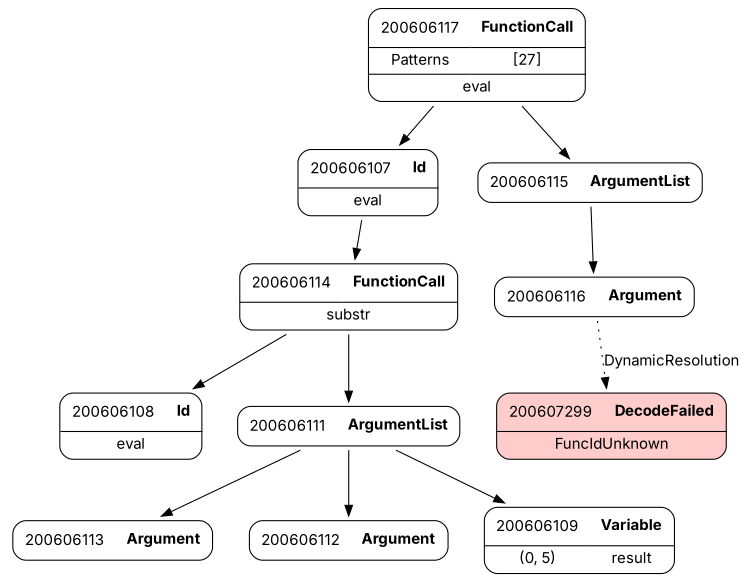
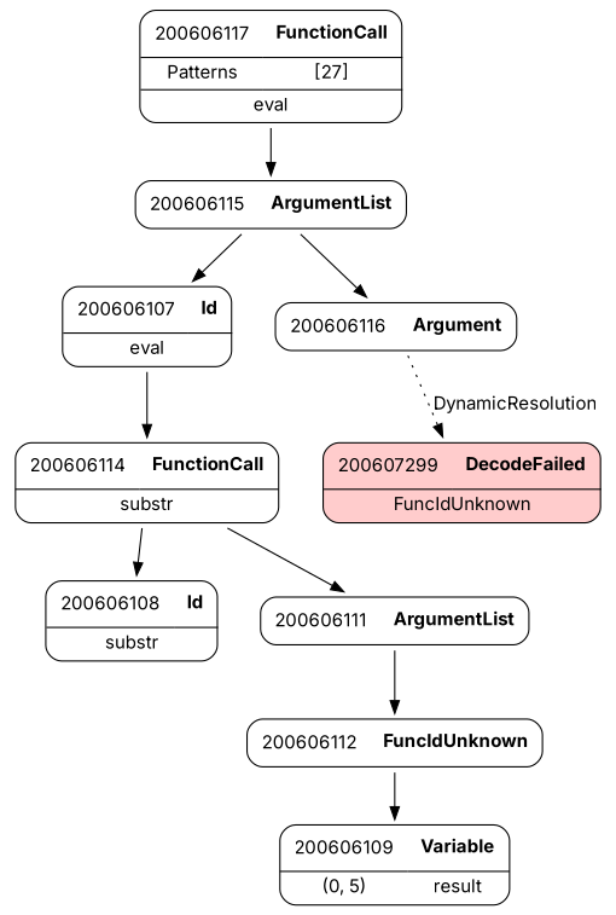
  digraph {
    fontname=Inter
    node [fontname=Inter shape=none]
    edge [fontname=Inter weight=2]
    n1 [label=<<TABLE border='1' cellspacing='0' cellpadding='10' style='rounded' ><TR><TD border='0'>200606117</TD><TD border='0'><B>FunctionCall</B></TD></TR><HR/><TR><TD border='0' cellpadding='5'>Patterns</TD><TD border='0' cellpadding='5'>[27]</TD></TR><HR/><TR><TD border='0' cellpadding='5' colspan='2'>eval</TD></TR></TABLE>>]
    n2 [label=<<TABLE border='1' cellspacing='0' cellpadding='10' style='rounded' ><TR><TD border='0'>200606107</TD><TD border='0'><B>Id</B></TD></TR><HR/><TR><TD border='0' cellpadding='5' colspan='2'>eval</TD></TR></TABLE>>]
    n3 [label=<<TABLE border='1' cellspacing='0' cellpadding='10' style='rounded' ><TR><TD border='0'>200606115</TD><TD border='0'><B>ArgumentList</B></TD></TR></TABLE>>]
    n4 [label=<<TABLE border='1' cellspacing='0' cellpadding='10' style='rounded' ><TR><TD border='0'>200606114</TD><TD border='0'><B>FunctionCall</B></TD></TR><HR/><TR><TD border='0' cellpadding='5' colspan='2'>substr</TD></TR></TABLE>>]
    n5 [label=<<TABLE border='1' cellspacing='0' cellpadding='10' style='rounded' ><TR><TD border='0'>200606116</TD><TD border='0'><B>Argument</B></TD></TR></TABLE>>]
    n6 [label=<<TABLE border='1' cellspacing='0' cellpadding='10' style='rounded' bgcolor='#FFCCCC' ><TR><TD border='0'>200607299</TD><TD border='0'><B>DecodeFailed</B></TD></TR><HR/><TR><TD border='0' cellpadding='5' colspan='2'>FuncIdUnknown</TD></TR></TABLE>>]
-   n7 [label=<<TABLE border='1' cellspacing='0' cellpadding='10' style='rounded' ><TR><TD border='0'>200606108</TD><TD border='0'><B>Id</B></TD></TR><HR/><TR><TD border='0' cellpadding='5' colspan='2'>eval</TD></TR></TABLE>>]
+   n7 [label=<<TABLE border='1' cellspacing='0' cellpadding='10' style='rounded' ><TR><TD border='0'>200606108</TD><TD border='0'><B>Id</B></TD></TR><HR/><TR><TD border='0' cellpadding='5' colspan='2'>substr</TD></TR></TABLE>>]
    n8 [label=<<TABLE border='1' cellspacing='0' cellpadding='10' style='rounded' ><TR><TD border='0'>200606111</TD><TD border='0'><B>ArgumentList</B></TD></TR></TABLE>>]
-   n9 [label=<<TABLE border='1' cellspacing='0' cellpadding='10' style='rounded' ><TR><TD border='0'>200606113</TD><TD border='0'><B>Argument</B></TD></TR></TABLE>>]
-   n10 [label=<<TABLE border='1' cellspacing='0' cellpadding='10' style='rounded' ><TR><TD border='0'>200606112</TD><TD border='0'><B>Argument</B></TD></TR></TABLE>>]
+   n10 [label=<<TABLE border='1' cellspacing='0' cellpadding='10' style='rounded' ><TR><TD border='0'>200606112</TD><TD border='0'><B>FuncIdUnknown</B></TD></TR></TABLE>>]
    n11 [label=<<TABLE border='1' cellspacing='0' cellpadding='10' style='rounded' ><TR><TD border='0'>200606109</TD><TD border='0'><B>Variable</B></TD></TR><HR/><TR><TD border='0' cellpadding='5'>(0, 5)</TD><TD border='0' cellpadding='5'>result</TD></TR></TABLE>>]
-   n1 -> n2
+   n3 -> n2
    n1 -> n3
    n2 -> n4
    n3 -> n5
    n4 -> n7
    n4 -> n8
    n5 -> n6 [label=DynamicResolution style=dotted weight=""]
-   n8 -> n9
    n8 -> n10
-   n8 -> n11
+   n10 -> n11
  }
